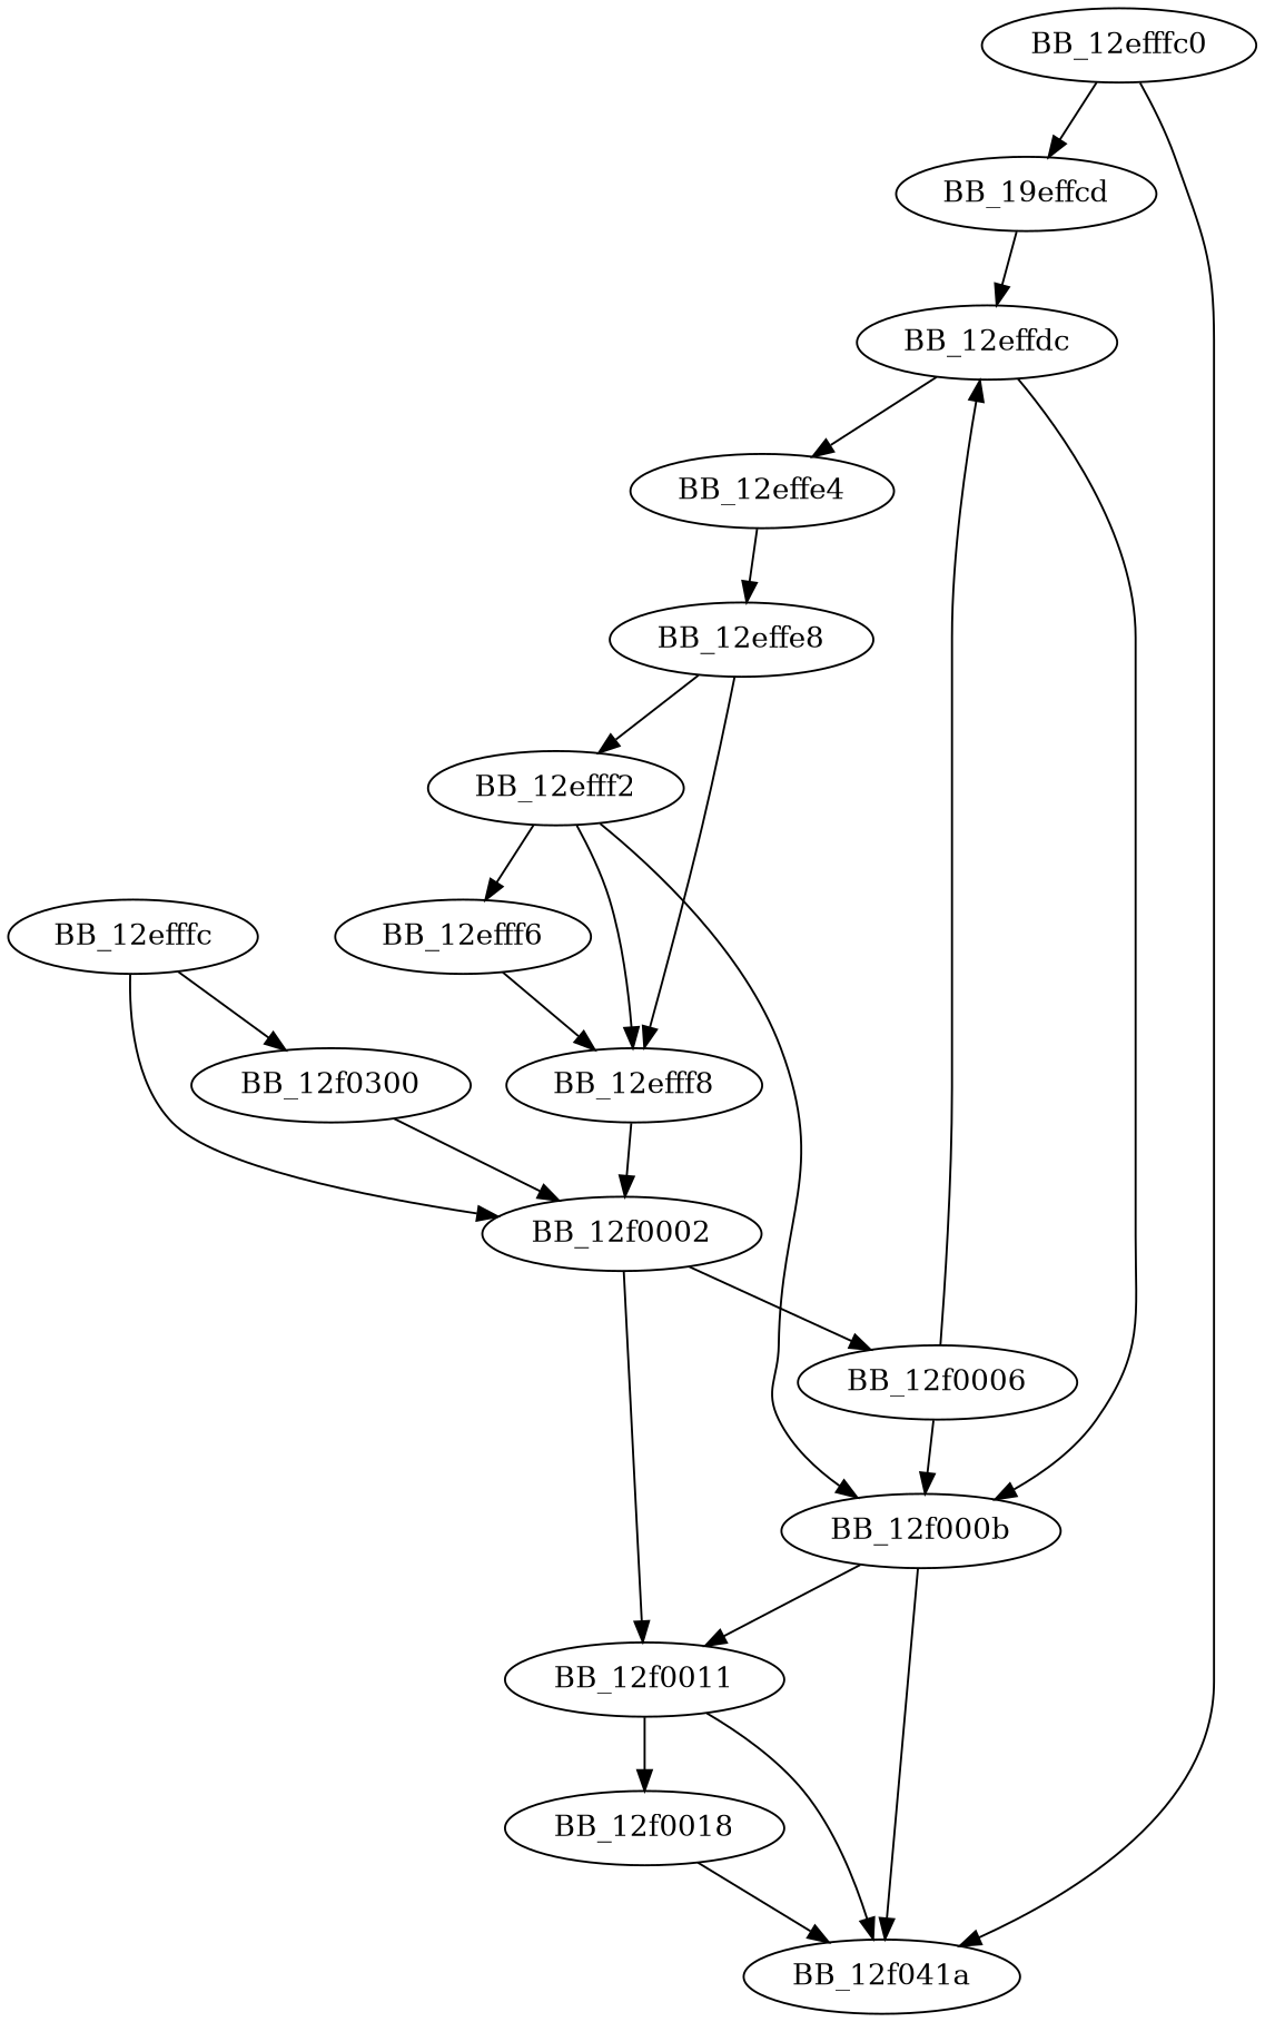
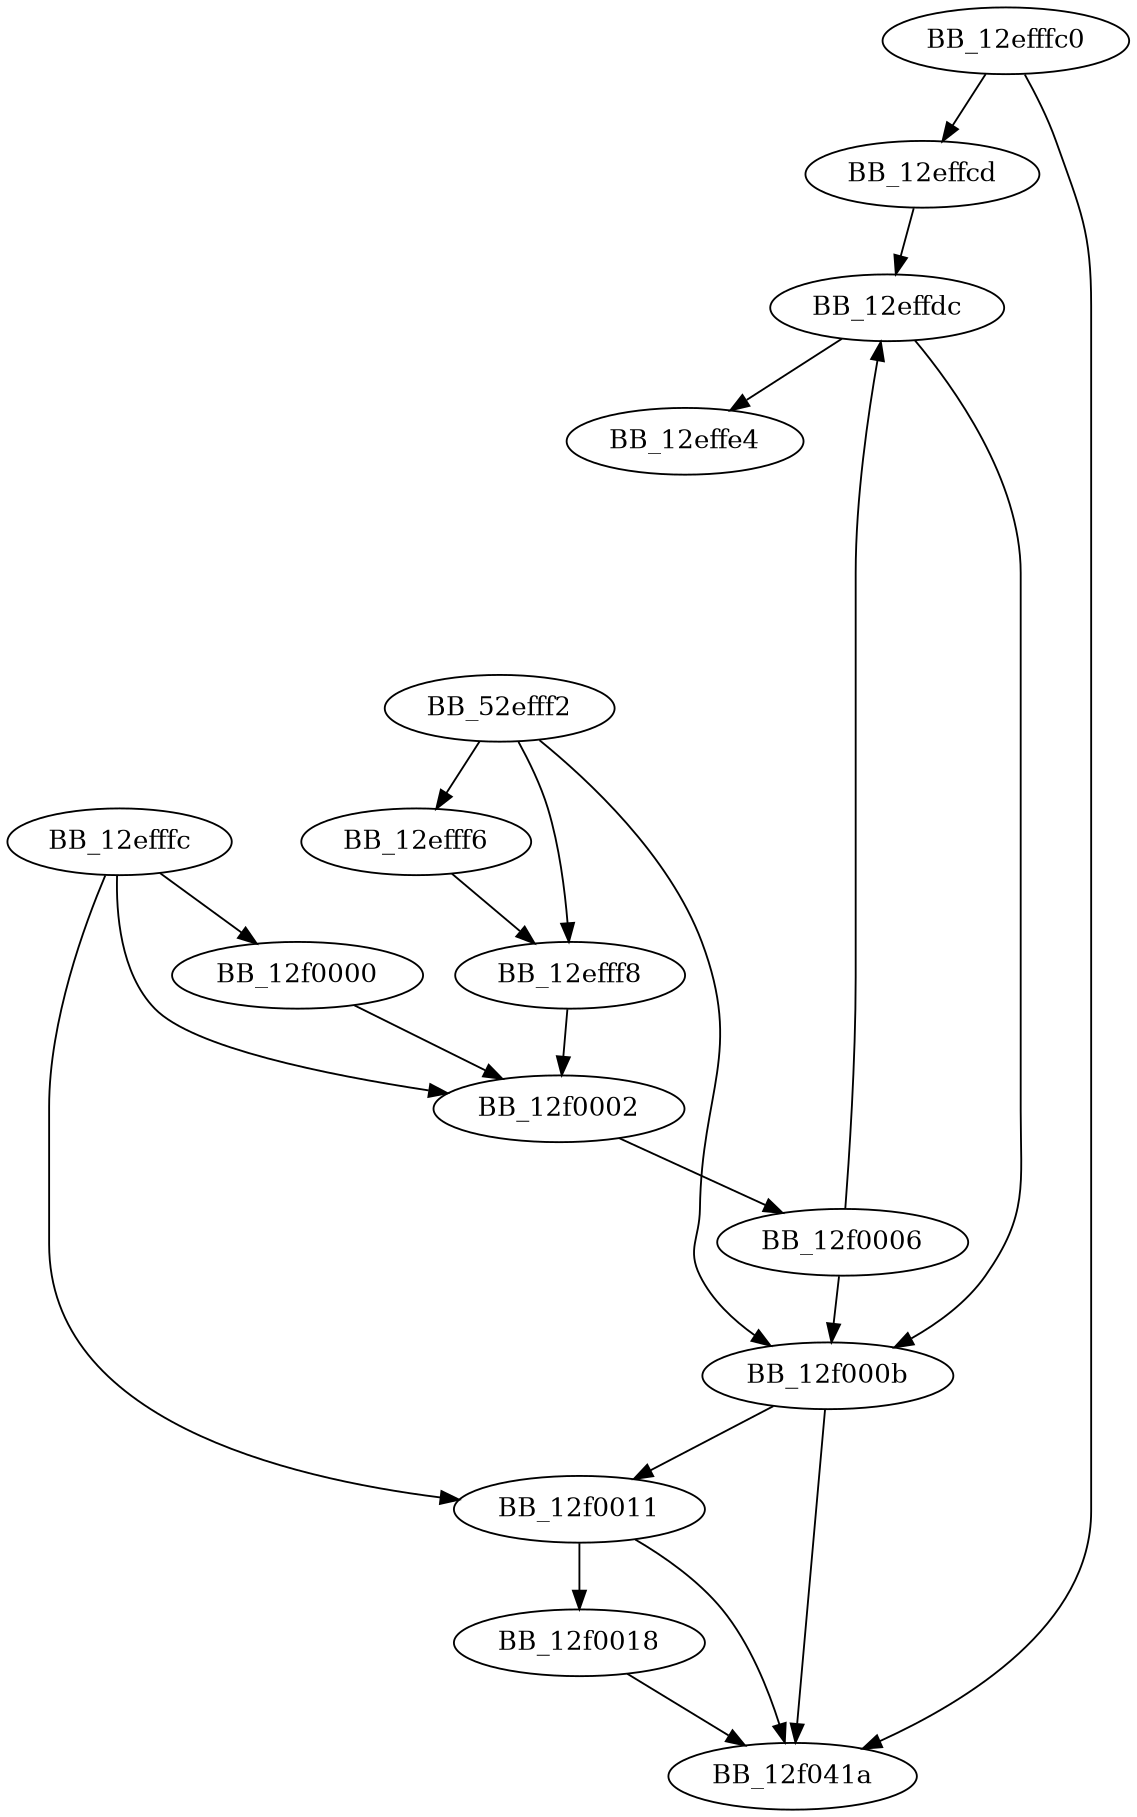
  digraph {
    n1 [label=BB_12efffc0]
-   BB_12effcd [label=BB_19effcd]
+   BB_12effcd
    n3 [label=BB_12f041a]
    BB_12effdc
    BB_12effe4
    BB_12f000b
-   BB_12effe8
    BB_12f0011
-   BB_12efff2
+   BB_12efff2 [label=BB_52efff2]
    BB_12efff8
    BB_12f0018
    BB_12efff6
    BB_12f0002
    BB_12efffc
-   BB_12f0000 [label=BB_12f0300]
+   BB_12f0000
    BB_12f0006
    n1 -> BB_12effcd
    n1 -> n3
    BB_12effcd -> BB_12effdc
    BB_12effdc -> BB_12effe4
    BB_12effdc -> BB_12f000b
-   BB_12effe4 -> BB_12effe8
    BB_12f000b -> n3
    BB_12f000b -> BB_12f0011
-   BB_12effe8 -> BB_12efff2
-   BB_12effe8 -> BB_12efff8
    BB_12f0011 -> n3
    BB_12f0011 -> BB_12f0018
    BB_12efff2 -> BB_12f000b
    BB_12efff2 -> BB_12efff8
    BB_12efff2 -> BB_12efff6
    BB_12efff8 -> BB_12f0002
    BB_12f0018 -> n3
    BB_12efff6 -> BB_12efff8
-   BB_12f0002 -> BB_12f0011
+   BB_12efffc -> BB_12f0011
    BB_12f0002 -> BB_12f0006
    BB_12efffc -> BB_12f0002
    BB_12efffc -> BB_12f0000
    BB_12f0000 -> BB_12f0002
    BB_12f0006 -> BB_12effdc
    BB_12f0006 -> BB_12f000b
  }
